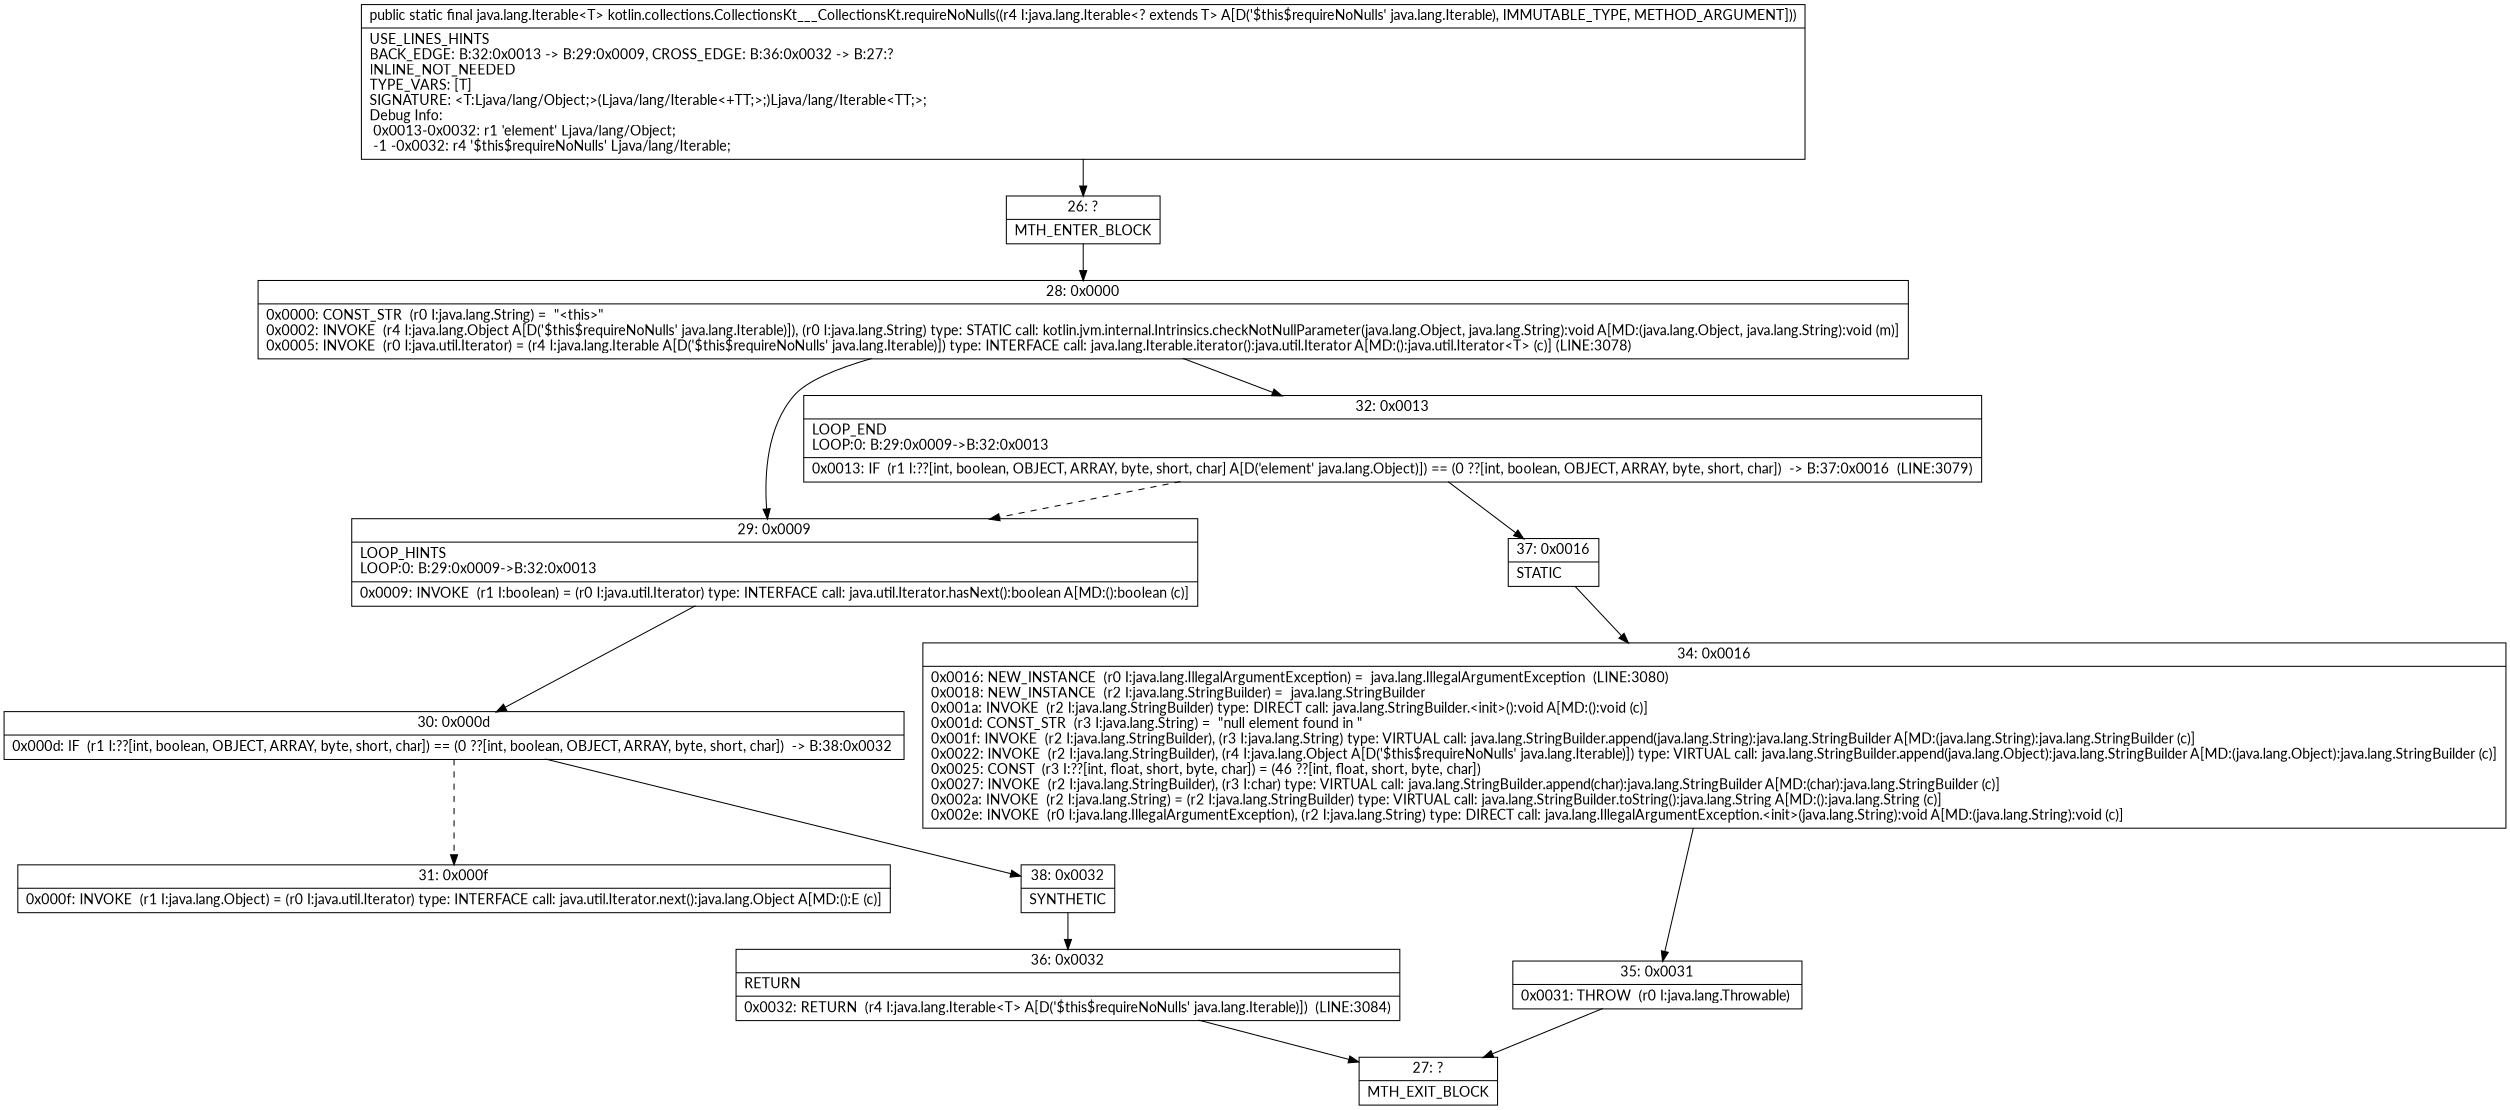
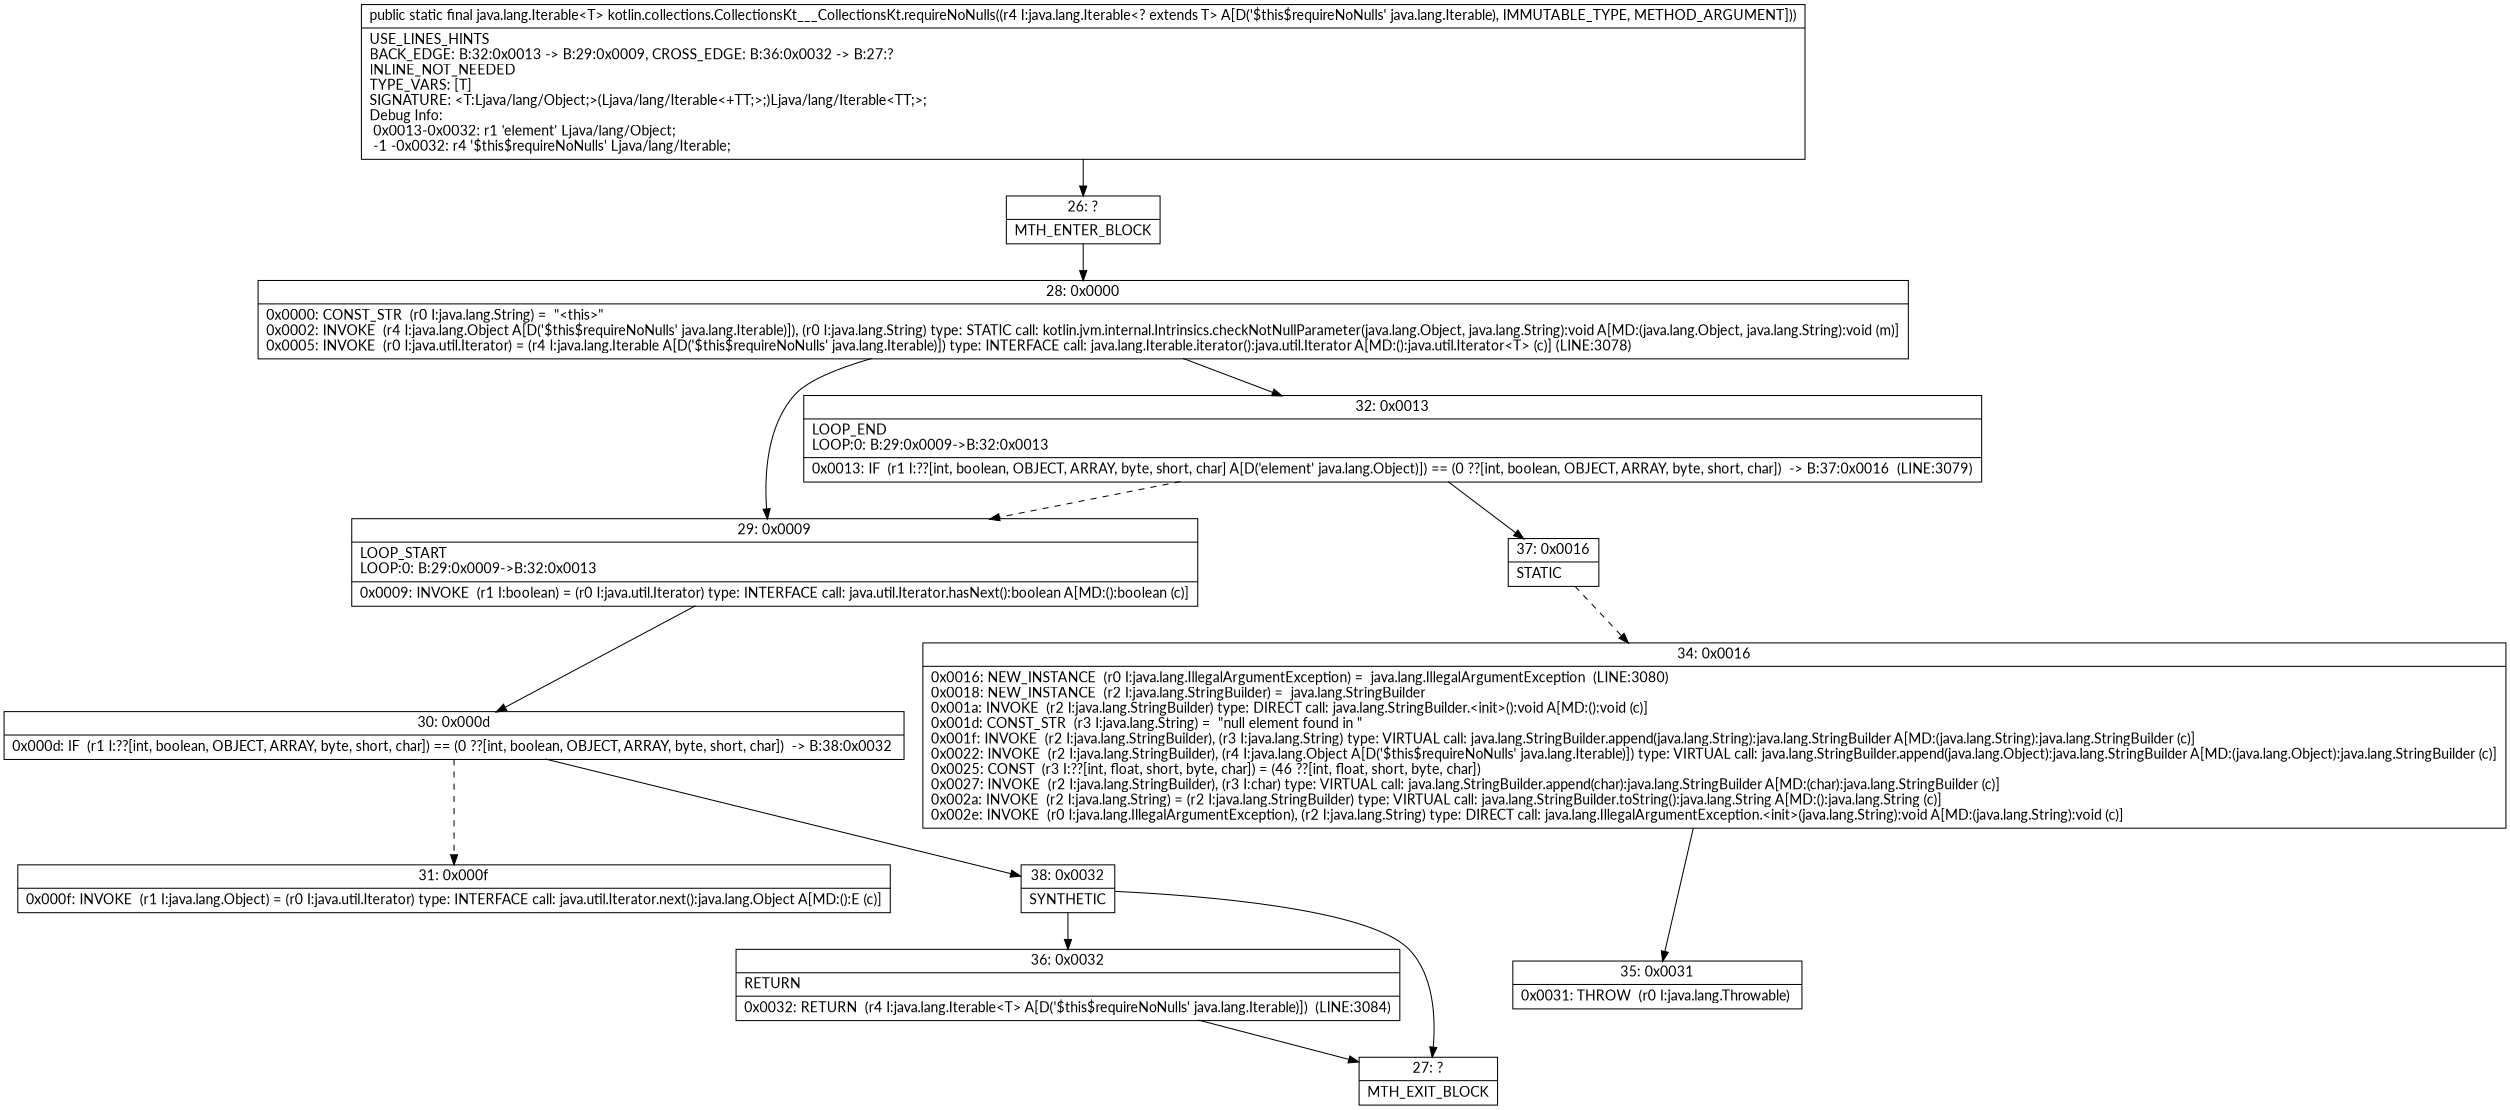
  digraph {
    fontname=Lato
    node [fontname=Lato shape=record]
    edge [fontname=Lato]
    n1 [label="{26\:\ ?|MTH_ENTER_BLOCK\l}"]
    n2 [label="{28\:\ 0x0000|0x0000: CONST_STR  (r0 I:java.lang.String) =  \"\<this\>\" \l0x0002: INVOKE  (r4 I:java.lang.Object A[D('$this$requireNoNulls' java.lang.Iterable)]), (r0 I:java.lang.String) type: STATIC call: kotlin.jvm.internal.Intrinsics.checkNotNullParameter(java.lang.Object, java.lang.String):void A[MD:(java.lang.Object, java.lang.String):void (m)]\l0x0005: INVOKE  (r0 I:java.util.Iterator) = (r4 I:java.lang.Iterable A[D('$this$requireNoNulls' java.lang.Iterable)]) type: INTERFACE call: java.lang.Iterable.iterator():java.util.Iterator A[MD:():java.util.Iterator\<T\> (c)] (LINE:3078)\l}"]
-   n3 [label="{29\:\ 0x0009|LOOP_HINTS\lLOOP:0: B:29:0x0009\-\>B:32:0x0013\l|0x0009: INVOKE  (r1 I:boolean) = (r0 I:java.util.Iterator) type: INTERFACE call: java.util.Iterator.hasNext():boolean A[MD:():boolean (c)]\l}"]
+   n3 [label="{29\:\ 0x0009|LOOP_START\lLOOP:0: B:29:0x0009\-\>B:32:0x0013\l|0x0009: INVOKE  (r1 I:boolean) = (r0 I:java.util.Iterator) type: INTERFACE call: java.util.Iterator.hasNext():boolean A[MD:():boolean (c)]\l}"]
    n4 [label="{32\:\ 0x0013|LOOP_END\lLOOP:0: B:29:0x0009\-\>B:32:0x0013\l|0x0013: IF  (r1 I:??[int, boolean, OBJECT, ARRAY, byte, short, char] A[D('element' java.lang.Object)]) == (0 ??[int, boolean, OBJECT, ARRAY, byte, short, char])  \-\> B:37:0x0016  (LINE:3079)\l}"]
    n5 [label="{30\:\ 0x000d|0x000d: IF  (r1 I:??[int, boolean, OBJECT, ARRAY, byte, short, char]) == (0 ??[int, boolean, OBJECT, ARRAY, byte, short, char])  \-\> B:38:0x0032 \l}"]
    n6 [label="{31\:\ 0x000f|0x000f: INVOKE  (r1 I:java.lang.Object) = (r0 I:java.util.Iterator) type: INTERFACE call: java.util.Iterator.next():java.lang.Object A[MD:():E (c)]\l}"]
    n7 [label="{38\:\ 0x0032|SYNTHETIC\l}"]
    n8 [label="{36\:\ 0x0032|RETURN\l|0x0032: RETURN  (r4 I:java.lang.Iterable\<T\> A[D('$this$requireNoNulls' java.lang.Iterable)])  (LINE:3084)\l}"]
    n9 [label="{37\:\ 0x0016|STATIC\l}"]
    n10 [label="{34\:\ 0x0016|0x0016: NEW_INSTANCE  (r0 I:java.lang.IllegalArgumentException) =  java.lang.IllegalArgumentException  (LINE:3080)\l0x0018: NEW_INSTANCE  (r2 I:java.lang.StringBuilder) =  java.lang.StringBuilder \l0x001a: INVOKE  (r2 I:java.lang.StringBuilder) type: DIRECT call: java.lang.StringBuilder.\<init\>():void A[MD:():void (c)]\l0x001d: CONST_STR  (r3 I:java.lang.String) =  \"null element found in \" \l0x001f: INVOKE  (r2 I:java.lang.StringBuilder), (r3 I:java.lang.String) type: VIRTUAL call: java.lang.StringBuilder.append(java.lang.String):java.lang.StringBuilder A[MD:(java.lang.String):java.lang.StringBuilder (c)]\l0x0022: INVOKE  (r2 I:java.lang.StringBuilder), (r4 I:java.lang.Object A[D('$this$requireNoNulls' java.lang.Iterable)]) type: VIRTUAL call: java.lang.StringBuilder.append(java.lang.Object):java.lang.StringBuilder A[MD:(java.lang.Object):java.lang.StringBuilder (c)]\l0x0025: CONST  (r3 I:??[int, float, short, byte, char]) = (46 ??[int, float, short, byte, char]) \l0x0027: INVOKE  (r2 I:java.lang.StringBuilder), (r3 I:char) type: VIRTUAL call: java.lang.StringBuilder.append(char):java.lang.StringBuilder A[MD:(char):java.lang.StringBuilder (c)]\l0x002a: INVOKE  (r2 I:java.lang.String) = (r2 I:java.lang.StringBuilder) type: VIRTUAL call: java.lang.StringBuilder.toString():java.lang.String A[MD:():java.lang.String (c)]\l0x002e: INVOKE  (r0 I:java.lang.IllegalArgumentException), (r2 I:java.lang.String) type: DIRECT call: java.lang.IllegalArgumentException.\<init\>(java.lang.String):void A[MD:(java.lang.String):void (c)]\l}"]
    n11 [label="{35\:\ 0x0031|0x0031: THROW  (r0 I:java.lang.Throwable) \l}"]
    n12 [label="{27\:\ ?|MTH_EXIT_BLOCK\l}"]
    n13 [label="{public static final java.lang.Iterable\<T\> kotlin.collections.CollectionsKt___CollectionsKt.requireNoNulls((r4 I:java.lang.Iterable\<? extends T\> A[D('$this$requireNoNulls' java.lang.Iterable), IMMUTABLE_TYPE, METHOD_ARGUMENT]))  | USE_LINES_HINTS\lBACK_EDGE: B:32:0x0013 \-\> B:29:0x0009, CROSS_EDGE: B:36:0x0032 \-\> B:27:?\lINLINE_NOT_NEEDED\lTYPE_VARS: [T]\lSIGNATURE: \<T:Ljava\/lang\/Object;\>(Ljava\/lang\/Iterable\<+TT;\>;)Ljava\/lang\/Iterable\<TT;\>;\lDebug Info:\l  0x0013\-0x0032: r1 'element' Ljava\/lang\/Object;\l  \-1 \-0x0032: r4 '$this$requireNoNulls' Ljava\/lang\/Iterable;\l}"]
    n1 -> n2
    n2 -> n3
    n2 -> n4
    n3 -> n5
    n4 -> n3 [style=dashed]
    n4 -> n9
    n5 -> n6 [style=dashed]
    n5 -> n7
    n7 -> n8
    n8 -> n12
-   n9 -> n10
+   n9 -> n10 [style=dashed]
    n10 -> n11
-   n11 -> n12
+   n7 -> n12
    n13 -> n1
  }
